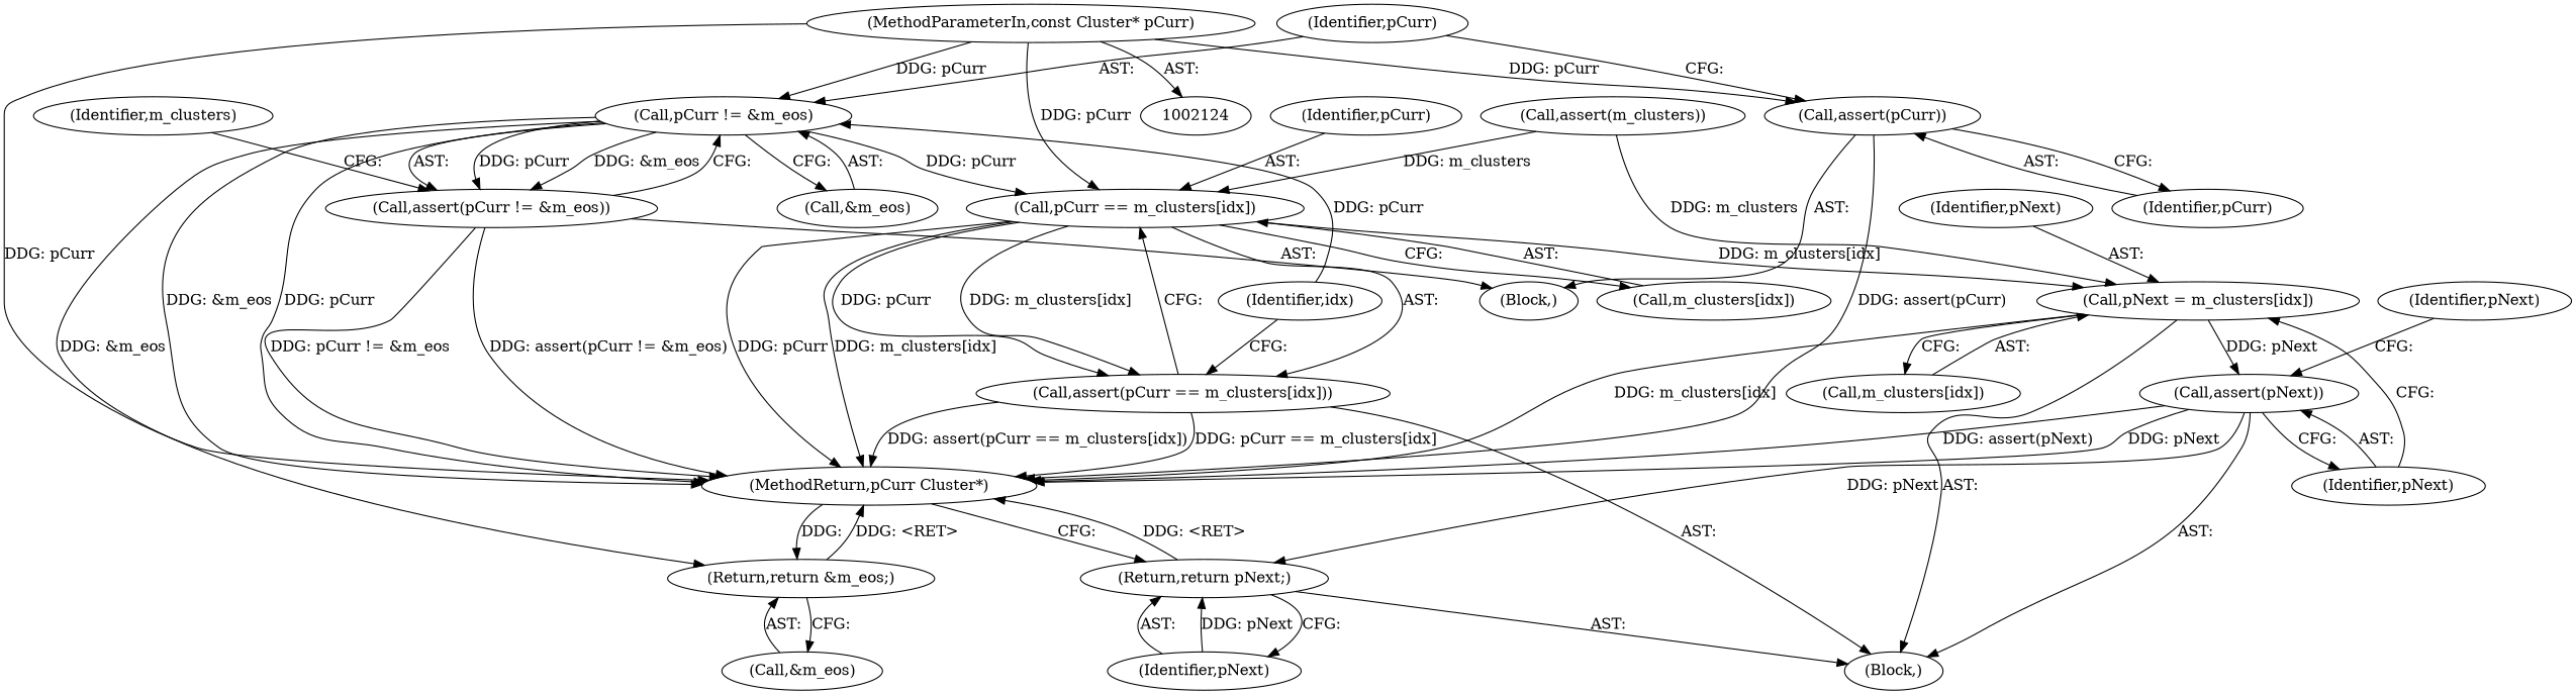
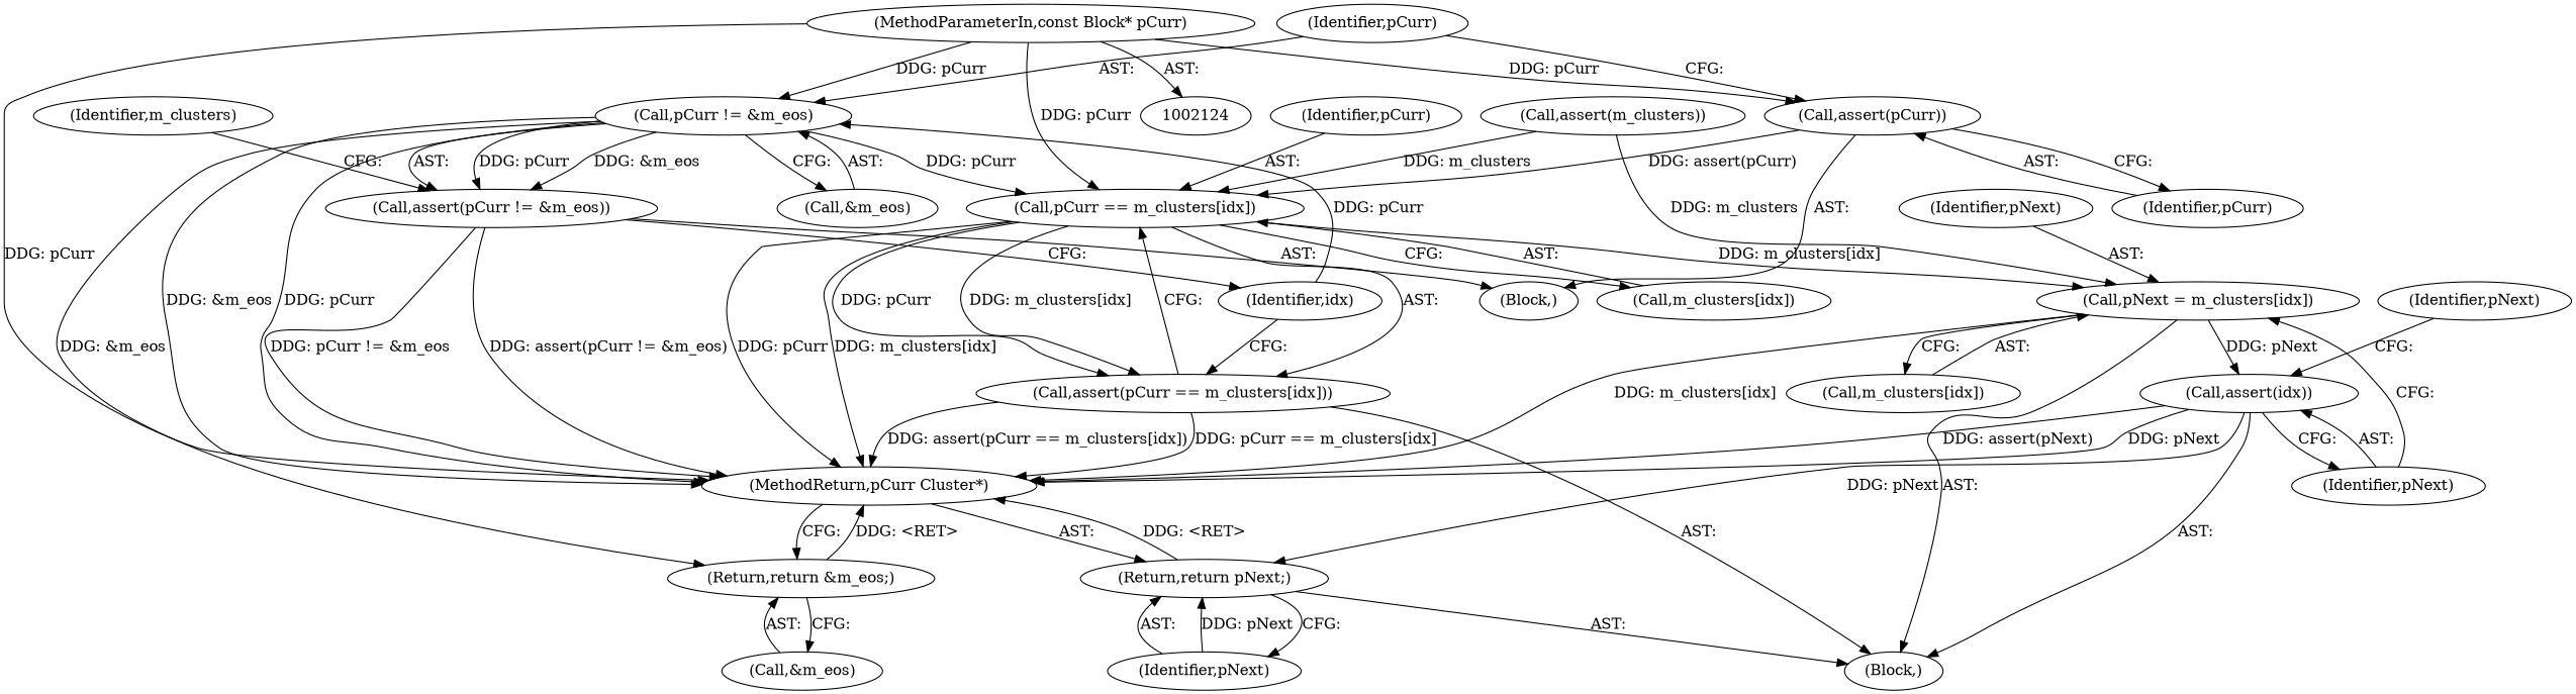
  digraph {
    n1 [label="(Call,assert(pCurr))"]
    n2 [label="(MethodReturn,pCurr Cluster*)"]
    n3 [label="(Block,)"]
    n4 [label="(Identifier,pCurr)"]
    n5 [label="(Call,pCurr != &m_eos)"]
    n6 [label="(Call,pCurr == m_clusters[idx])"]
    n7 [label="(Call,assert(pCurr != &m_eos))"]
    n8 [label="(Return,return &m_eos;)"]
    n9 [label="(Call,&m_eos)"]
    n10 [label="(Return,return pNext;)"]
-   n11 [label="(MethodParameterIn,const Cluster* pCurr)"]
+   n11 [label="(MethodParameterIn,const Block* pCurr)"]
    n12 [label=1002124]
    n13 [label="(Call,assert(pCurr == m_clusters[idx]))"]
    n14 [label="(Call,pNext = m_clusters[idx])"]
    n15 [label="(Call,m_clusters[idx])"]
    n16 [label="(Call,&m_eos)"]
    n17 [label="(Block,)"]
-   n18 [label="(Call,assert(pNext))"]
+   n18 [label="(Call,assert(idx))"]
    n19 [label="(Call,m_clusters[idx])"]
    n20 [label="(Identifier,pNext)"]
    n21 [label="(Identifier,pNext)"]
    n22 [label="(Identifier,pNext)"]
    n23 [label="(Identifier,pCurr)"]
    n24 [label="(Identifier,idx)"]
    n25 [label="(Identifier,pCurr)"]
    n26 [label="(Call,assert(m_clusters))"]
    n27 [label="(Identifier,pNext)"]
    n28 [label="(Identifier,m_clusters)"]
-   n1 -> n2 [label="DDG: assert(pCurr)"]
+   n1 -> n6 [label="DDG: assert(pCurr)"]
    n1 -> n3 [label="AST: "]
    n1 -> n4 [label="CFG: "]
-   n2 -> n8 [label="DDG: "]
-   n2 -> n10 [label="CFG: "]
+   n2 -> n8 [label="CFG: "]
+   n2 -> n10 [label="AST: "]
    n4 -> n1 [label="AST: "]
    n5 -> n2 [label="DDG: &m_eos"]
    n5 -> n2 [label="DDG: pCurr"]
    n5 -> n6 [label="DDG: pCurr"]
    n5 -> n7 [label="AST: "]
    n5 -> n7 [label="DDG: pCurr"]
    n5 -> n7 [label="DDG: &m_eos"]
    n5 -> n8 [label="DDG: &m_eos"]
    n5 -> n9 [label="CFG: "]
    n6 -> n2 [label="DDG: pCurr"]
    n6 -> n2 [label="DDG: m_clusters[idx]"]
    n6 -> n13 [label="AST: "]
    n6 -> n13 [label="DDG: pCurr"]
    n6 -> n13 [label="DDG: m_clusters[idx]"]
    n6 -> n14 [label="DDG: m_clusters[idx]"]
    n6 -> n15 [label="CFG: "]
    n7 -> n2 [label="DDG: pCurr != &m_eos"]
    n7 -> n2 [label="DDG: assert(pCurr != &m_eos)"]
    n7 -> n3 [label="AST: "]
-   n7 -> n5 [label="CFG: "]
+   n7 -> n24 [label="CFG: "]
    n8 -> n2 [label="DDG: <RET>"]
    n8 -> n16 [label="CFG: "]
    n9 -> n5 [label="AST: "]
    n10 -> n2 [label="DDG: <RET>"]
    n10 -> n17 [label="AST: "]
    n10 -> n21 [label="CFG: "]
    n11 -> n1 [label="DDG: pCurr"]
    n11 -> n2 [label="DDG: pCurr"]
    n11 -> n5 [label="DDG: pCurr"]
    n11 -> n6 [label="DDG: pCurr"]
    n11 -> n12 [label="AST: "]
    n13 -> n2 [label="DDG: assert(pCurr == m_clusters[idx])"]
    n13 -> n2 [label="DDG: pCurr == m_clusters[idx]"]
    n13 -> n6 [label="CFG: "]
    n13 -> n17 [label="AST: "]
    n14 -> n2 [label="DDG: m_clusters[idx]"]
    n14 -> n17 [label="AST: "]
    n14 -> n18 [label="DDG: pNext"]
    n14 -> n19 [label="CFG: "]
    n15 -> n6 [label="AST: "]
    n16 -> n8 [label="AST: "]
    n18 -> n2 [label="DDG: pNext"]
    n18 -> n2 [label="DDG: assert(pNext)"]
    n18 -> n10 [label="DDG: pNext"]
    n18 -> n17 [label="AST: "]
    n18 -> n20 [label="CFG: "]
    n19 -> n14 [label="AST: "]
    n20 -> n14 [label="CFG: "]
    n20 -> n18 [label="AST: "]
    n21 -> n10 [label="AST: "]
    n21 -> n10 [label="DDG: pNext"]
    n22 -> n18 [label="CFG: "]
    n23 -> n6 [label="AST: "]
    n24 -> n5 [label="DDG: pCurr"]
    n24 -> n13 [label="CFG: "]
    n25 -> n1 [label="CFG: "]
    n25 -> n5 [label="AST: "]
    n26 -> n6 [label="DDG: m_clusters"]
    n26 -> n14 [label="DDG: m_clusters"]
    n27 -> n14 [label="AST: "]
    n28 -> n7 [label="CFG: "]
  }
